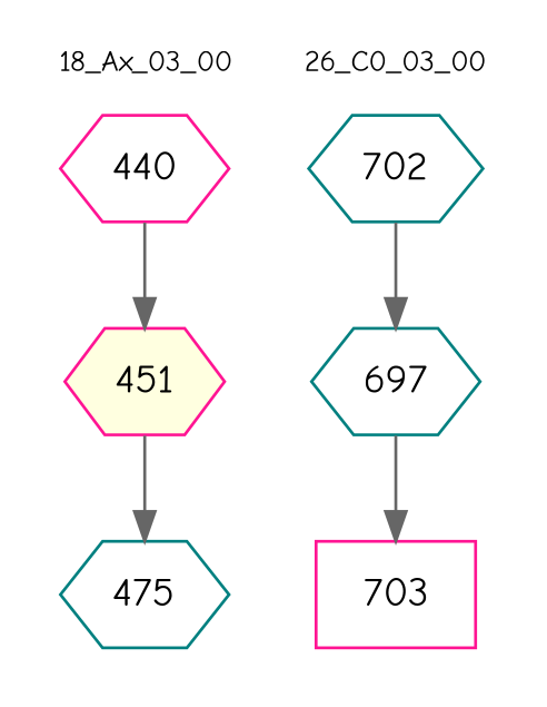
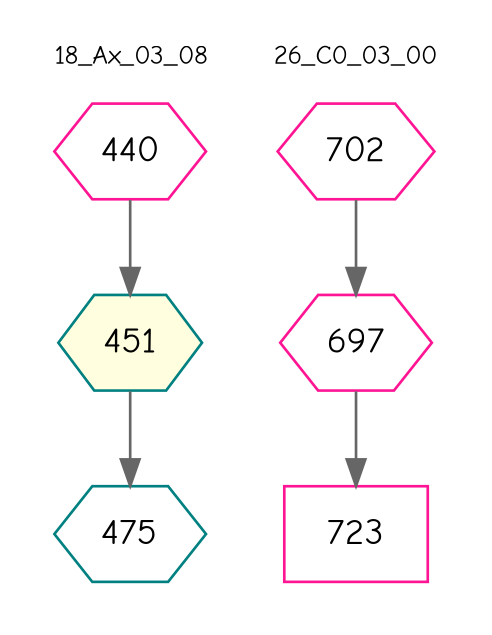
  digraph {
    fontname="Comic Neue"
    node [color=deeppink fillcolor=white fontname="Comic Neue" shape=hexagon style=filled]
    edge [color=gray40 fontname="Comic Neue"]
    n1 [label=440]
-   n2 [fillcolor=lightyellow label=451]
+   n2 [color=teal fillcolor=lightyellow label=451]
    n3 [color=teal label=475]
-   n4 [color=teal label=702]
-   n5 [color=teal label=697]
-   n6 [label=703 shape=box]
+   n4 [label=702]
+   n5 [label=697]
+   n6 [label=723 shape=box]
    subgraph cluster_1 {
      color=white
      fontsize=10
-     label="18_Ax_03_00"
+     label="18_Ax_03_08"
      n1
      n2
      n3
    }
    subgraph cluster_2 {
      color=white
      fontsize=10
      label="26_C0_03_00"
      n4
      n5
      n6
    }
    n1 -> n2
    n2 -> n3
    n4 -> n5
    n5 -> n6
  }
